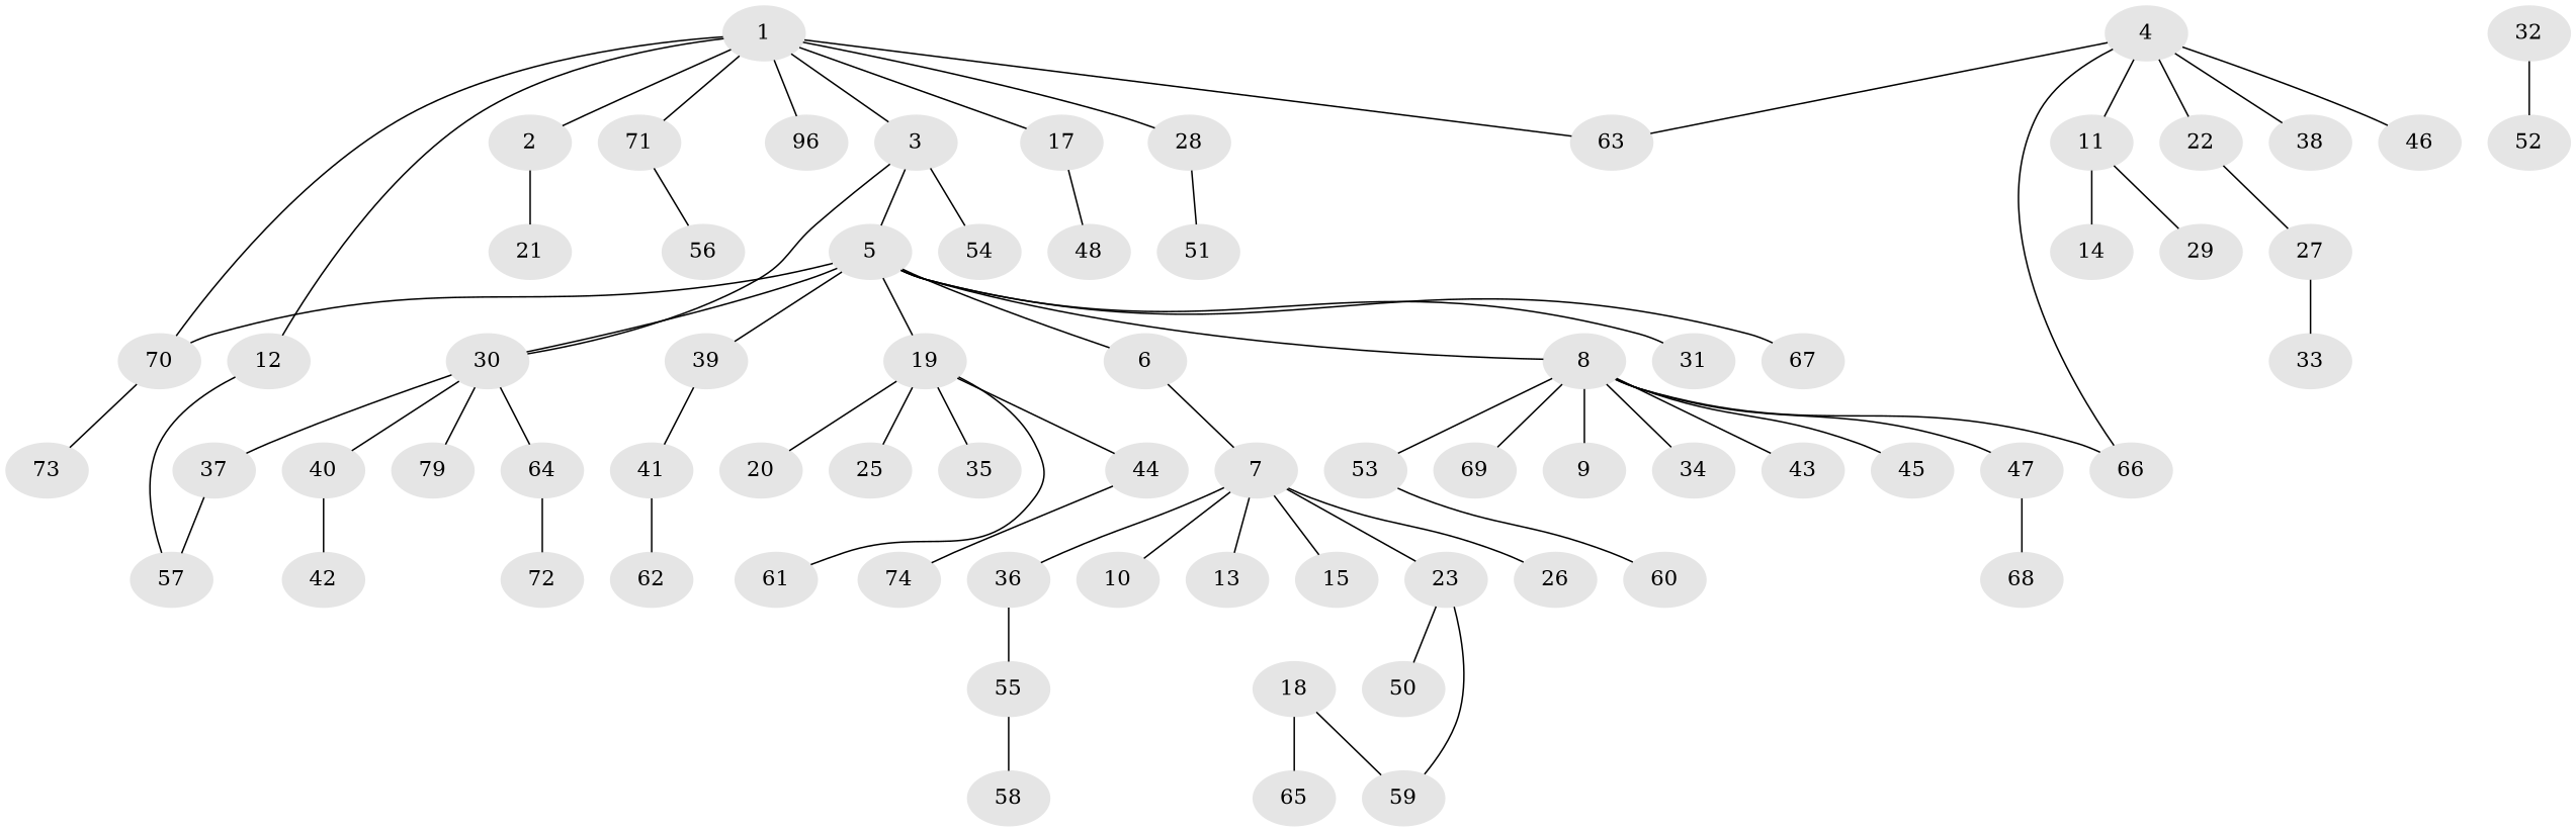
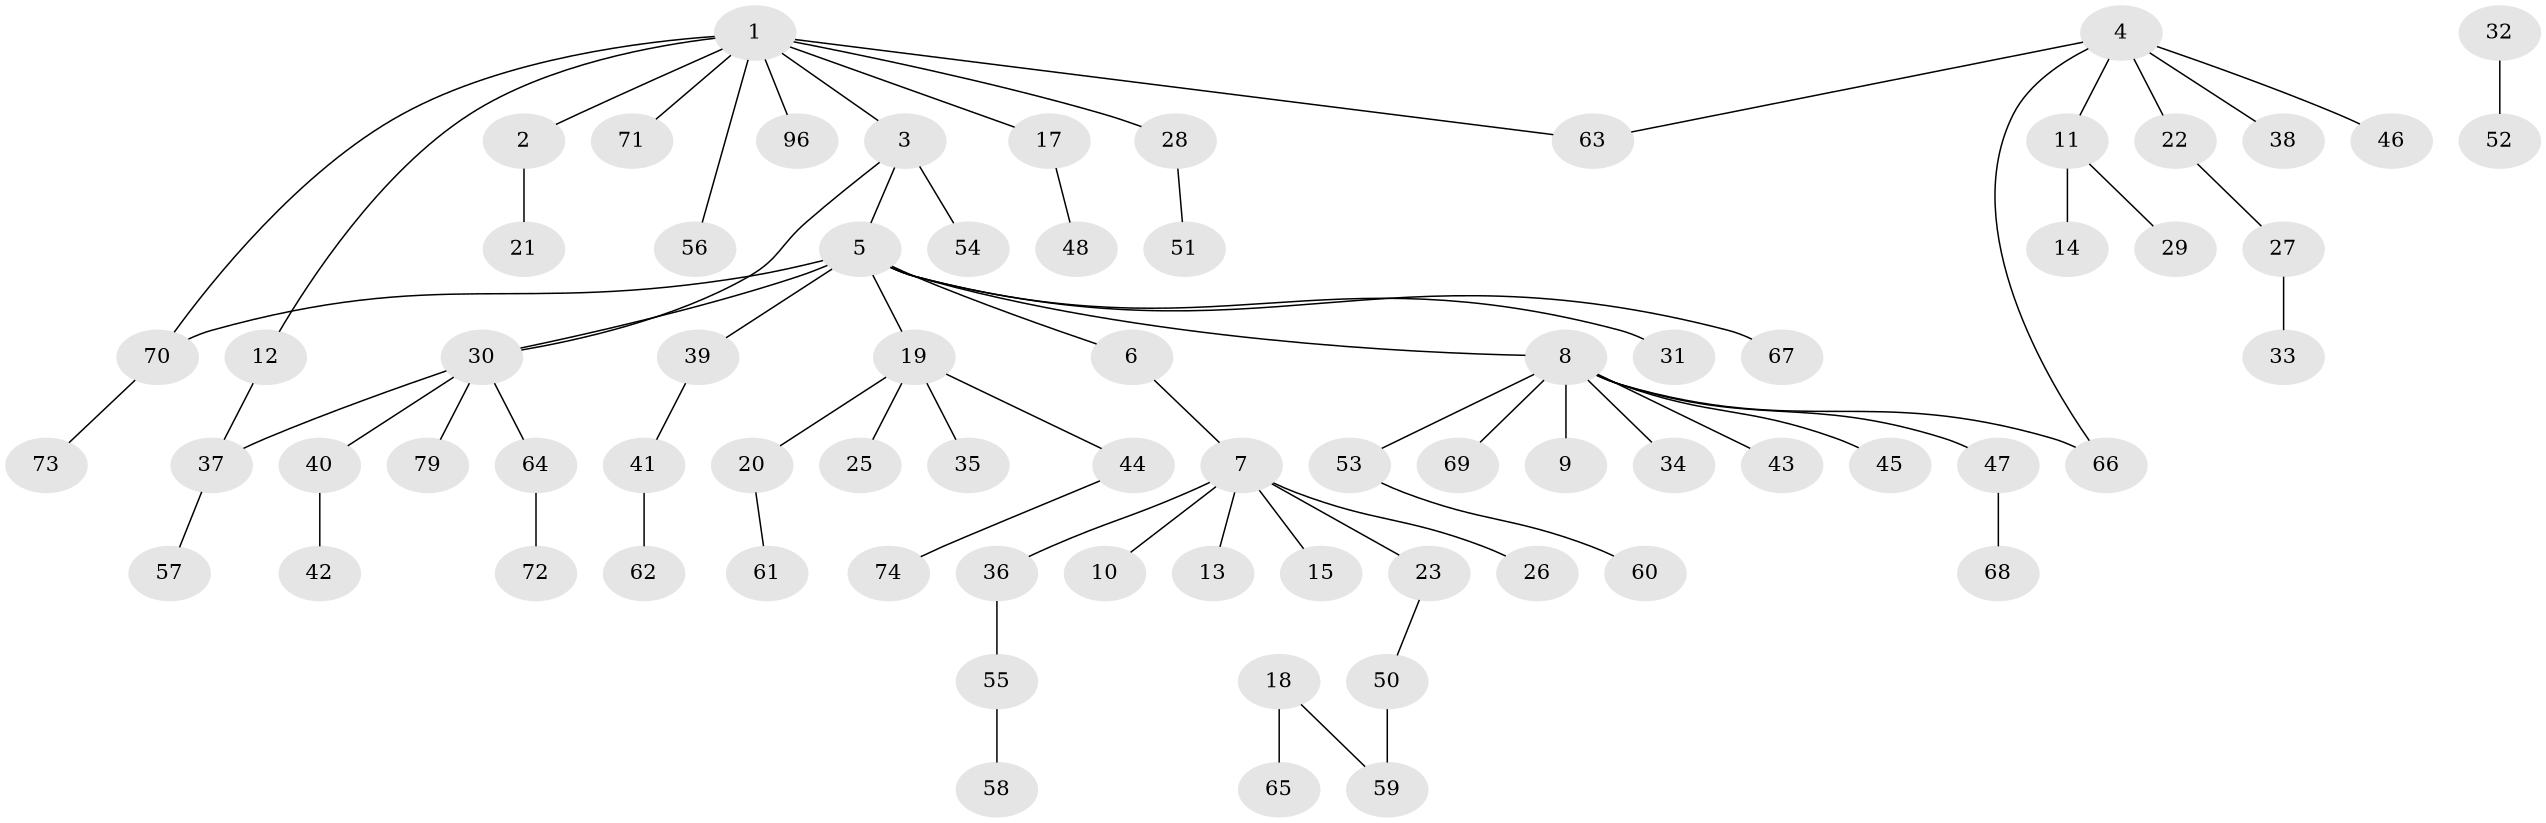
  graph {
    node [color=gray90 style=filled]
    1
    2
    3
    12
    n5 [label=96]
    17
    28
    56
    63
    70
    71
    21
    5
    30
    54
    4
    11
    22
    38
    46
    66
    37
    48
    51
    73
    6
    8
    19
    31
    39
    67
    40
    n33 [label=79]
    64
    14
    29
    27
    7
    9
    34
    43
    45
    47
    53
    69
    20
    25
    35
    44
    61
    41
    10
    13
    15
    23
    26
    36
    59
    50
    55
    18
    65
    68
    60
    57
    74
    33
    32
    52
    42
    72
    58
    62
    1 -- 2
    1 -- 3
    1 -- 12
    1 -- n5
    1 -- 17
    1 -- 28
-   71 -- 56
+   1 -- 56
    1 -- 63
    1 -- 70
    1 -- 71
    2 -- 21
    3 -- 5
    3 -- 30
    3 -- 54
-   12 -- 57
+   12 -- 37
    17 -- 48
    28 -- 51
    70 -- 73
    5 -- 70
    5 -- 30
    5 -- 6
    5 -- 8
    5 -- 19
    5 -- 31
    5 -- 39
    5 -- 67
    30 -- 37
    30 -- 40
    30 -- n33
    30 -- 64
    4 -- 63
    4 -- 11
    4 -- 22
    4 -- 38
    4 -- 46
    4 -- 66
    11 -- 14
    11 -- 29
    22 -- 27
    37 -- 57
    6 -- 7
    8 -- 66
    8 -- 9
    8 -- 34
    8 -- 43
    8 -- 45
    8 -- 47
    8 -- 53
    8 -- 69
    19 -- 20
    19 -- 25
    19 -- 35
    19 -- 44
-   19 -- 61
+   20 -- 61
    39 -- 41
    40 -- 42
    64 -- 72
    27 -- 33
    7 -- 10
    7 -- 13
    7 -- 15
    7 -- 23
    7 -- 26
    7 -- 36
    47 -- 68
    53 -- 60
    44 -- 74
    41 -- 62
-   23 -- 59
+   50 -- 59
    23 -- 50
    36 -- 55
    55 -- 58
    18 -- 59
    18 -- 65
    32 -- 52
  }
